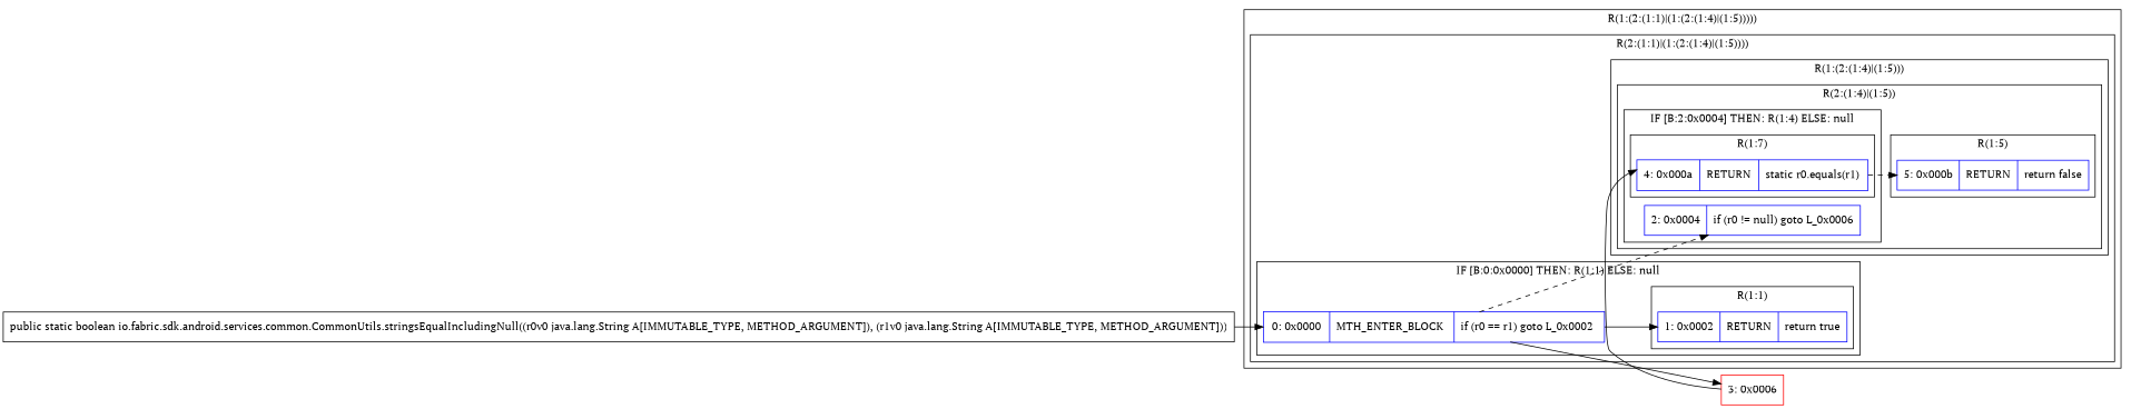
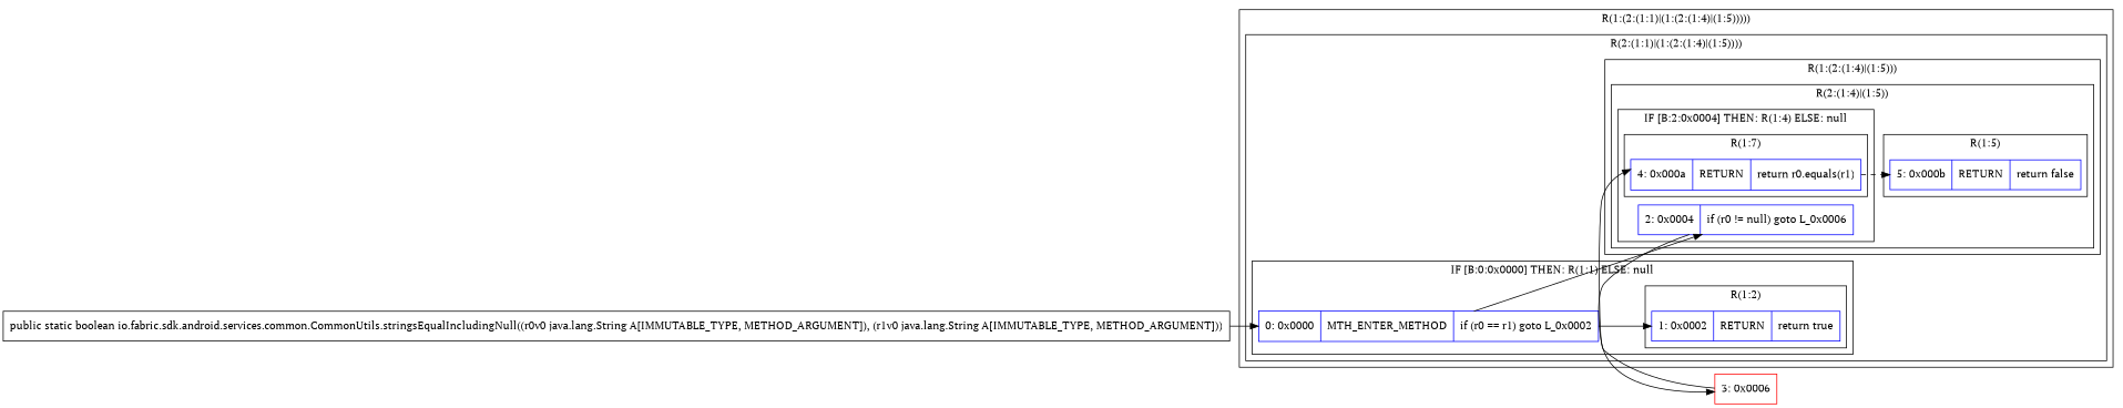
  digraph {
    fontname="PT Serif"
    rankdir=LR
    node [color=blue fontname="PT Serif" shape=record]
    edge [fontname="PT Serif"]
    n1 [label="{1\:\ 0x0002|RETURN\l|return true\l}"]
-   n2 [label="{0\:\ 0x0000|MTH_ENTER_BLOCK\l|if (r0 == r1) goto L_0x0002\l}"]
-   n3 [label="{4\:\ 0x000a|RETURN\l|static r0.equals(r1)\l}"]
+   n2 [label="{0\:\ 0x0000|MTH_ENTER_METHOD\l|if (r0 == r1) goto L_0x0002\l}"]
+   n3 [label="{4\:\ 0x000a|RETURN\l|return r0.equals(r1)\l}"]
    n4 [label="{2\:\ 0x0004|if (r0 != null) goto L_0x0006\l}"]
    n5 [label="{5\:\ 0x000b|RETURN\l|return false\l}"]
    n6 [color=red label="{3\:\ 0x0006}"]
    n7 [label="{public static boolean io.fabric.sdk.android.services.common.CommonUtils.stringsEqualIncludingNull((r0v0 java.lang.String A[IMMUTABLE_TYPE, METHOD_ARGUMENT]), (r1v0 java.lang.String A[IMMUTABLE_TYPE, METHOD_ARGUMENT])) }" color=""]
    subgraph cluster_1 {
      label="R(1:(2:(1:1)|(1:(2:(1:4)|(1:5)))))"
      subgraph cluster_2 {
        label="R(2:(1:1)|(1:(2:(1:4)|(1:5))))"
        subgraph cluster_3 {
          label="IF [B:0:0x0000] THEN: R(1:1) ELSE: null"
          n2
          subgraph cluster_4 {
-           label="R(1:1)"
+           label="R(1:2)"
            n1
          }
        }
        subgraph cluster_5 {
          label="R(1:(2:(1:4)|(1:5)))"
          subgraph cluster_6 {
            label="R(2:(1:4)|(1:5))"
            subgraph cluster_7 {
              label="IF [B:2:0x0004] THEN: R(1:4) ELSE: null"
              n4
              subgraph cluster_8 {
                label="R(1:7)"
                n3
              }
            }
            subgraph cluster_9 {
              label="R(1:5)"
              n5
            }
          }
        }
      }
    }
    n2 -> n1
-   n2 -> n4 [style=dashed]
+   n2 -> n4 [style=solid]
    n3 -> n5 [style=dashed]
-   n2 -> n6
+   n4 -> n6
    n6 -> n3
    n7 -> n2
  }
